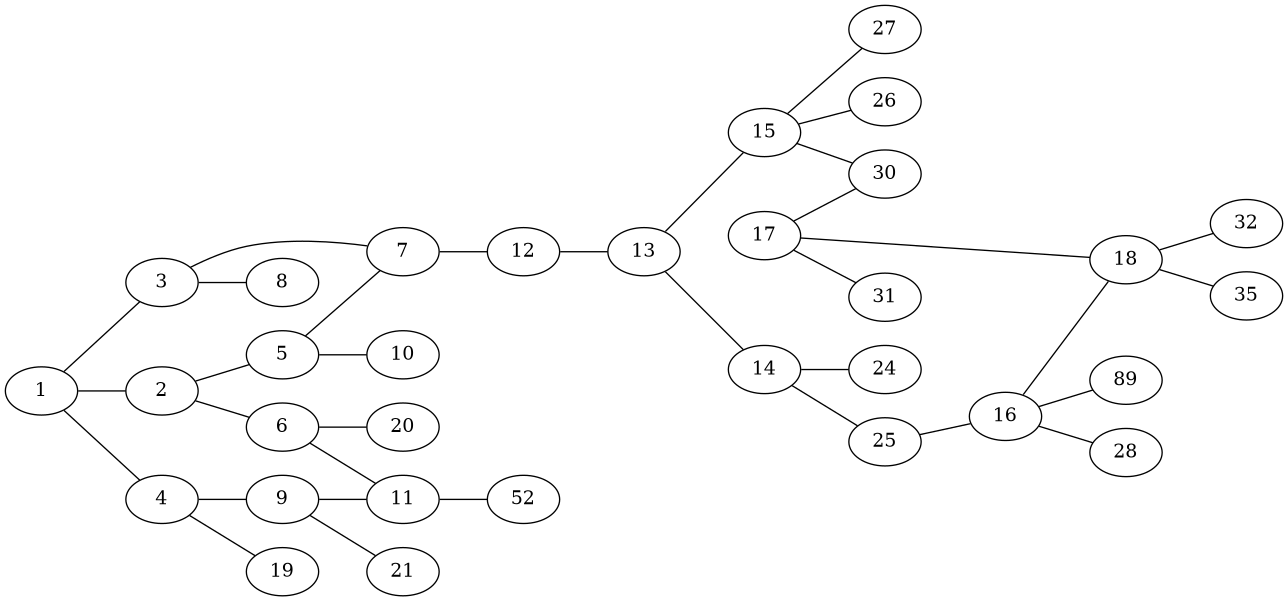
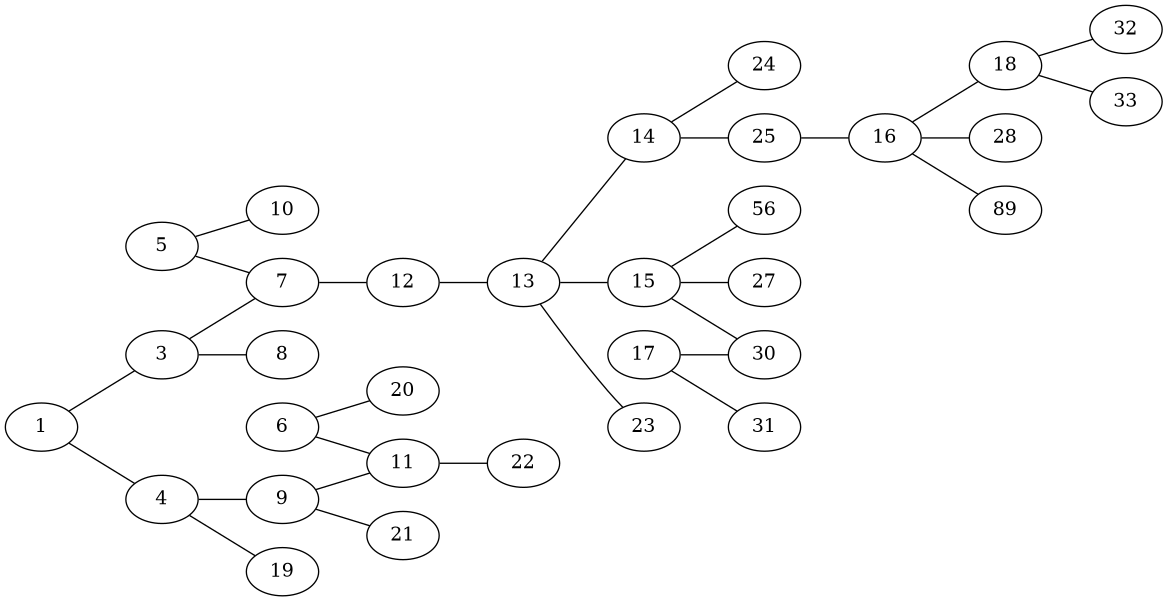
  graph {
    rankdir=LR
    node [chem=H]
    edge [valence=1]
    1 [chem=C]
-   2 [chem=C]
    3 [chem=C]
    4 [chem=C]
    5 [chem=C]
    6 [chem=C]
    7 [chem=N]
    8 [chem=O]
    9 [chem=C]
    19
    10 [chem=O]
    11 [chem=C]
    20
    12 [chem=S]
    21
-   22 [label=52]
+   22
    13 [chem=C]
    14 [chem=C]
    15 [chem=C]
+   23
    24
    25
-   26
+   26 [label=56]
    27
    30
    16 [chem=C]
    18 [chem=C]
    28
    n29 [label=89]
    17 [chem=C]
    31
    32
-   33 [label=35]
-   1 -- 2
+   33
    1 -- 3
    1 -- 4 [valence=2]
-   2 -- 5
-   2 -- 6 [valence=2]
    3 -- 7
    3 -- 8 [valence=2]
    4 -- 9
    4 -- 19
    5 -- 7
    5 -- 10 [valence=2]
    6 -- 11
    6 -- 20
    7 -- 12
    9 -- 11 [valence=2]
    9 -- 21
    11 -- 22
    12 -- 13
    13 -- 14
    13 -- 15
+   13 -- 23
    14 -- 24
    14 -- 25
    15 -- 26
    15 -- 27
    15 -- 30
    25 -- 16
    16 -- 18
    16 -- 28
    16 -- n29
    18 -- 32
    18 -- 33
    17 -- 30
-   17 -- 18
    17 -- 31
  }
